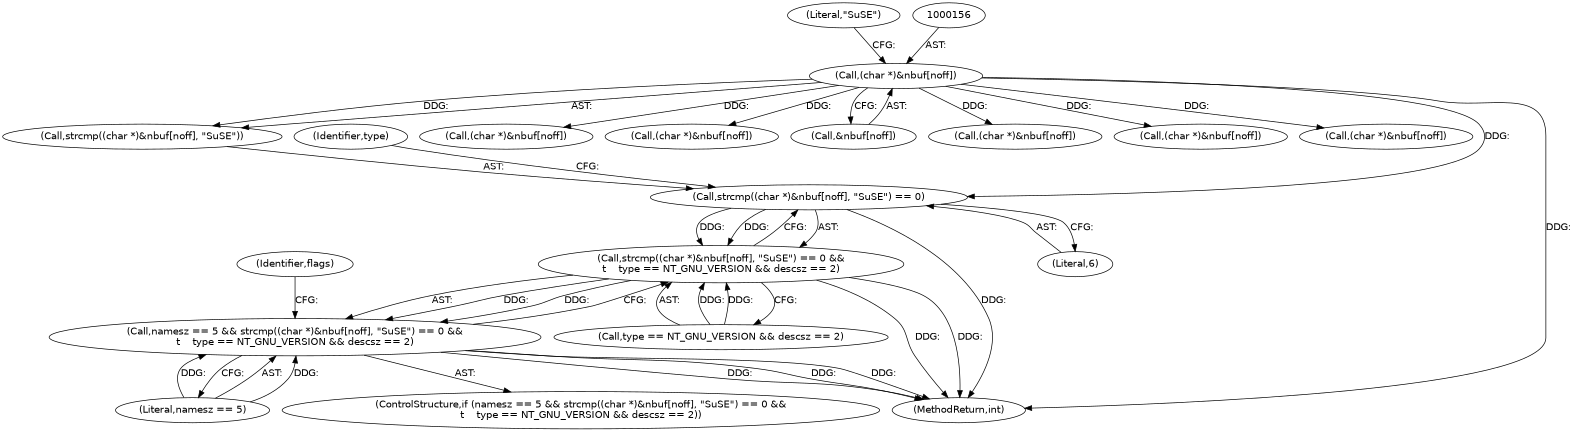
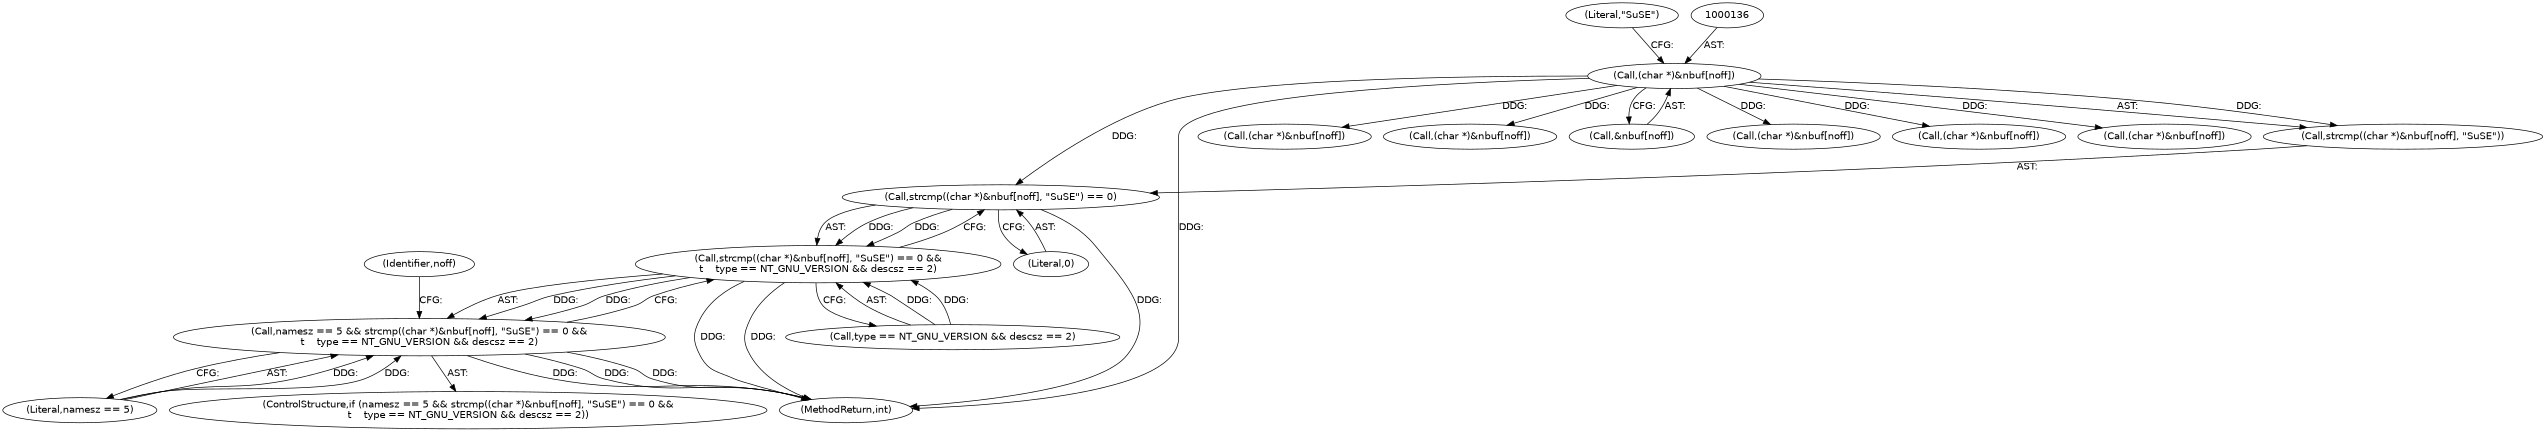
  digraph {
    fontname="DejaVu Sans"
    node [fontname="DejaVu Sans"]
    edge [fontname="DejaVu Sans"]
    n1 [label="(Call,strcmp((char *)&nbuf[noff], \"SuSE\") == 0)"]
    n2 [label="(Call,strcmp((char *)&nbuf[noff], \"SuSE\") == 0 &&\n\t    type == NT_GNU_VERSION && descsz == 2)"]
-   n3 [label="(Literal,6)"]
+   n3 [label="(Literal,0)"]
    n4 [label="(MethodReturn,int)"]
    n5 [label="(Call,namesz == 5 && strcmp((char *)&nbuf[noff], \"SuSE\") == 0 &&\n\t    type == NT_GNU_VERSION && descsz == 2)"]
    n6 [label="(Call,type == NT_GNU_VERSION && descsz == 2)"]
    n7 [label="(Call,(char *)&nbuf[noff])"]
    n8 [label="(Call,(char *)&nbuf[noff])"]
    n9 [label="(Call,(char *)&nbuf[noff])"]
    n10 [label="(Call,&nbuf[noff])"]
    n11 [label="(Call,(char *)&nbuf[noff])"]
    n12 [label="(Call,(char *)&nbuf[noff])"]
    n13 [label="(Call,(char *)&nbuf[noff])"]
    n14 [label="(Call,strcmp((char *)&nbuf[noff], \"SuSE\"))"]
    n15 [label="(Literal,namesz == 5)"]
    n16 [label="(ControlStructure,if (namesz == 5 && strcmp((char *)&nbuf[noff], \"SuSE\") == 0 &&\n\t    type == NT_GNU_VERSION && descsz == 2))"]
    n17 [label="(Literal,\"SuSE\")"]
-   n18 [label="(Identifier,flags)"]
-   n19 [label="(Identifier,type)"]
-   1000136 [label=1000156]
+   n18 [label="(Identifier,noff)"]
+   1000136
    n1 -> n2 [label="AST: "]
    n1 -> n2 [label="DDG: "]
    n1 -> n2 [label="DDG: "]
    n1 -> n3 [label="CFG: "]
    n1 -> n4 [label="DDG: "]
    n2 -> n1 [label="CFG: "]
    n2 -> n4 [label="DDG: "]
    n2 -> n4 [label="DDG: "]
    n2 -> n5 [label="AST: "]
    n2 -> n5 [label="DDG: "]
    n2 -> n5 [label="DDG: "]
    n2 -> n6 [label="CFG: "]
    n3 -> n1 [label="AST: "]
    n5 -> n2 [label="CFG: "]
    n5 -> n4 [label="DDG: "]
    n5 -> n4 [label="DDG: "]
    n5 -> n4 [label="DDG: "]
    n5 -> n15 [label="CFG: "]
    n5 -> n16 [label="AST: "]
    n6 -> n2 [label="AST: "]
    n6 -> n2 [label="DDG: "]
    n6 -> n2 [label="DDG: "]
    n7 -> n1 [label="DDG: "]
    n7 -> n4 [label="DDG: "]
    n7 -> n8 [label="DDG: "]
    n7 -> n9 [label="DDG: "]
    n7 -> n10 [label="CFG: "]
    n7 -> n11 [label="DDG: "]
    n7 -> n12 [label="DDG: "]
    n7 -> n13 [label="DDG: "]
    n7 -> n14 [label="AST: "]
    n7 -> n14 [label="DDG: "]
    n10 -> n7 [label="AST: "]
    n14 -> n1 [label="AST: "]
    n15 -> n5 [label="AST: "]
    n15 -> n5 [label="DDG: "]
    n15 -> n5 [label="DDG: "]
    n17 -> n7 [label="CFG: "]
    n18 -> n5 [label="CFG: "]
-   n19 -> n1 [label="CFG: "]
    1000136 -> n7 [label="AST: "]
  }
